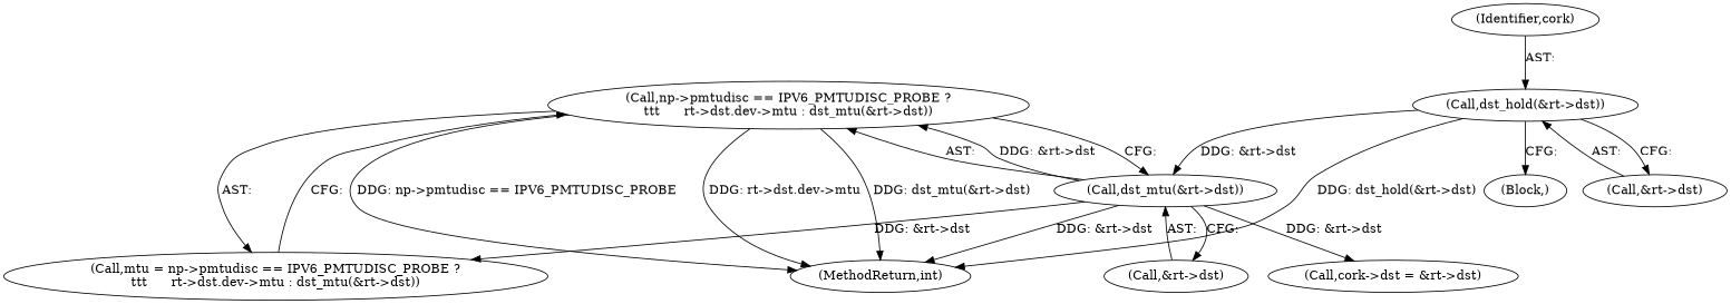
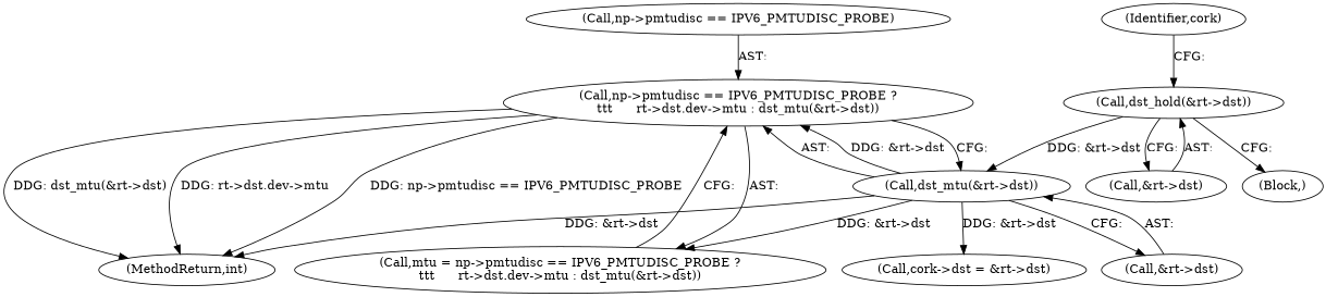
  digraph {
    n1 [label="(Call,np->pmtudisc == IPV6_PMTUDISC_PROBE ?\n\t\t\t      rt->dst.dev->mtu : dst_mtu(&rt->dst))"]
    n2 [label="(Call,dst_mtu(&rt->dst))"]
    n3 [label="(Call,mtu = np->pmtudisc == IPV6_PMTUDISC_PROBE ?\n\t\t\t      rt->dst.dev->mtu : dst_mtu(&rt->dst))"]
    n4 [label="(MethodReturn,int)"]
    n5 [label="(Call,&rt->dst)"]
    n6 [label="(Call,cork->dst = &rt->dst)"]
    n7 [label="(Call,dst_hold(&rt->dst))"]
    n8 [label="(Call,&rt->dst)"]
    n9 [label="(Block,)"]
    n10 [label="(Identifier,cork)"]
+   n11 [label="(Call,np->pmtudisc == IPV6_PMTUDISC_PROBE)"]
    n1 -> n2 [label="CFG: "]
    n1 -> n3 [label="AST: "]
    n1 -> n4 [label="DDG: np->pmtudisc == IPV6_PMTUDISC_PROBE"]
    n1 -> n4 [label="DDG: rt->dst.dev->mtu"]
    n1 -> n4 [label="DDG: dst_mtu(&rt->dst)"]
    n2 -> n1 [label="AST: "]
    n2 -> n1 [label="DDG: &rt->dst"]
    n2 -> n3 [label="DDG: &rt->dst"]
    n2 -> n4 [label="DDG: &rt->dst"]
    n2 -> n5 [label="CFG: "]
    n2 -> n6 [label="DDG: &rt->dst"]
    n3 -> n1 [label="CFG: "]
    n5 -> n2 [label="AST: "]
    n7 -> n2 [label="DDG: &rt->dst"]
-   n7 -> n4 [label="DDG: dst_hold(&rt->dst)"]
    n7 -> n8 [label="CFG: "]
    n7 -> n9 [label="CFG: "]
    n8 -> n7 [label="AST: "]
-   n10 -> n7 [label="AST: "]
+   n10 -> n7 [label="CFG: "]
+   n11 -> n1 [label="AST: "]
  }
